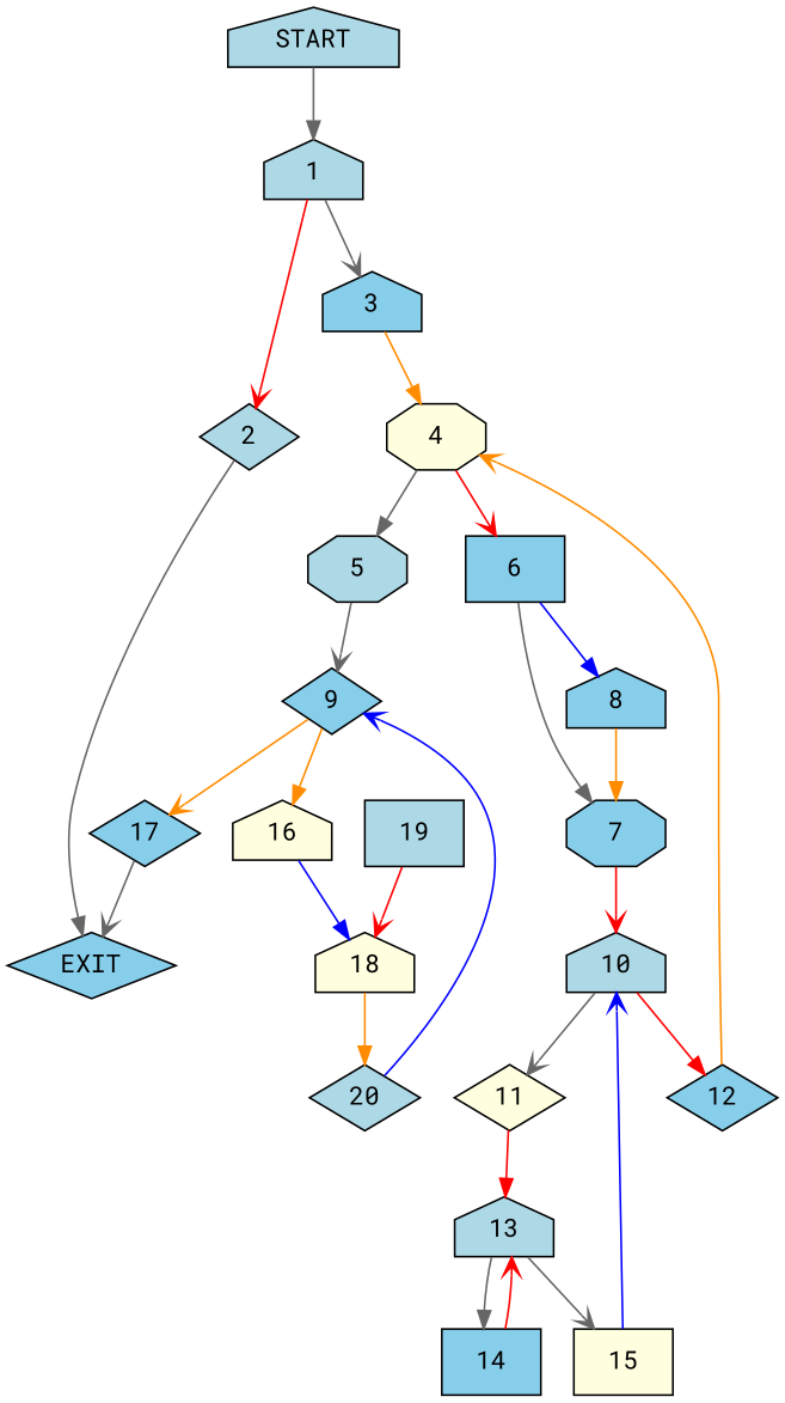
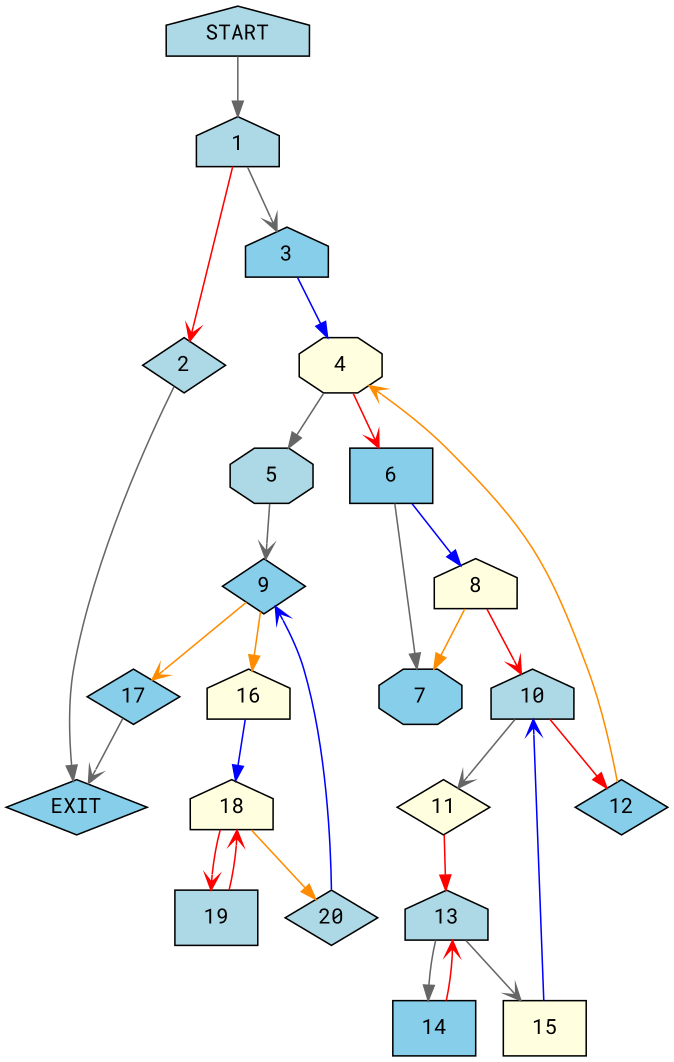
  digraph {
    fontname="Roboto Mono"
    node [fillcolor=skyblue fontname="Roboto Mono" shape=house style=filled]
    edge [arrowhead=vee color=gray40 fontname="Roboto Mono"]
    n1 [fillcolor=lightblue label=START]
    1 [fillcolor=lightblue]
    2 [fillcolor=lightblue shape=diamond]
    3
    n5 [label=EXIT shape=diamond]
    4 [fillcolor=lightyellow shape=octagon]
    5 [fillcolor=lightblue shape=octagon]
    6 [shape=box]
    9 [shape=diamond]
    7 [shape=octagon]
-   8
+   8 [fillcolor=lightyellow]
    16 [fillcolor=lightyellow]
    17 [shape=diamond]
    10 [fillcolor=lightblue]
    11 [fillcolor=lightyellow shape=diamond]
    12 [shape=diamond]
    18 [fillcolor=lightyellow]
    13 [fillcolor=lightblue]
    14 [shape=box]
    15 [fillcolor=lightyellow shape=box]
    19 [fillcolor=lightblue shape=box]
    20 [fillcolor=lightblue shape=diamond]
    n1 -> 1 [arrowhead=normal]
    1 -> 2 [color=red]
    1 -> 3
    2 -> n5 [arrowhead=normal]
-   3 -> 4 [arrowhead=normal color=darkorange]
+   3 -> 4 [arrowhead=normal color=blue]
    4 -> 5 [arrowhead=normal]
    4 -> 6 [color=red]
    5 -> 9
    6 -> 7 [arrowhead=normal]
    6 -> 8 [arrowhead=normal color=blue]
    9 -> 16 [arrowhead=normal color=darkorange]
    9 -> 17 [color=darkorange]
-   7 -> 10 [color=red]
+   8 -> 10 [color=red]
    8 -> 7 [arrowhead=normal color=darkorange]
    16 -> 18 [arrowhead=normal color=blue]
    17 -> n5
    10 -> 11
    10 -> 12 [arrowhead=normal color=red]
    11 -> 13 [arrowhead=normal color=red]
    12 -> 4 [color=darkorange]
+   18 -> 19 [color=red]
    18 -> 20 [arrowhead=normal color=darkorange]
    13 -> 14 [arrowhead=normal]
    13 -> 15
    14 -> 13 [color=red]
    15 -> 10 [color=blue]
    19 -> 18 [color=red]
    20 -> 9 [color=blue]
  }
